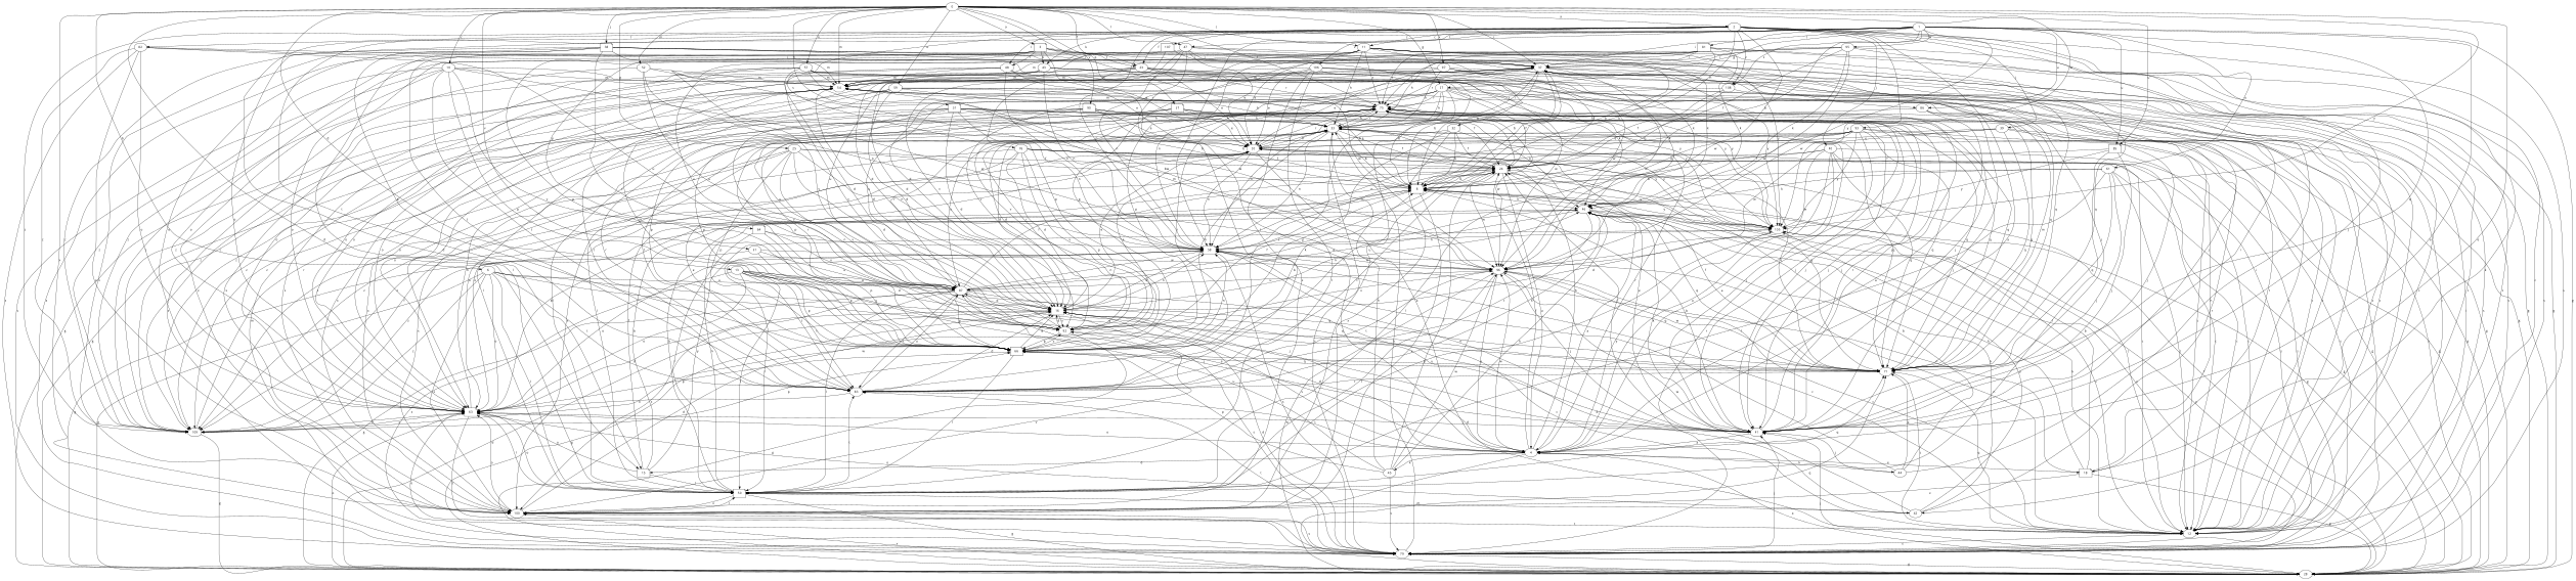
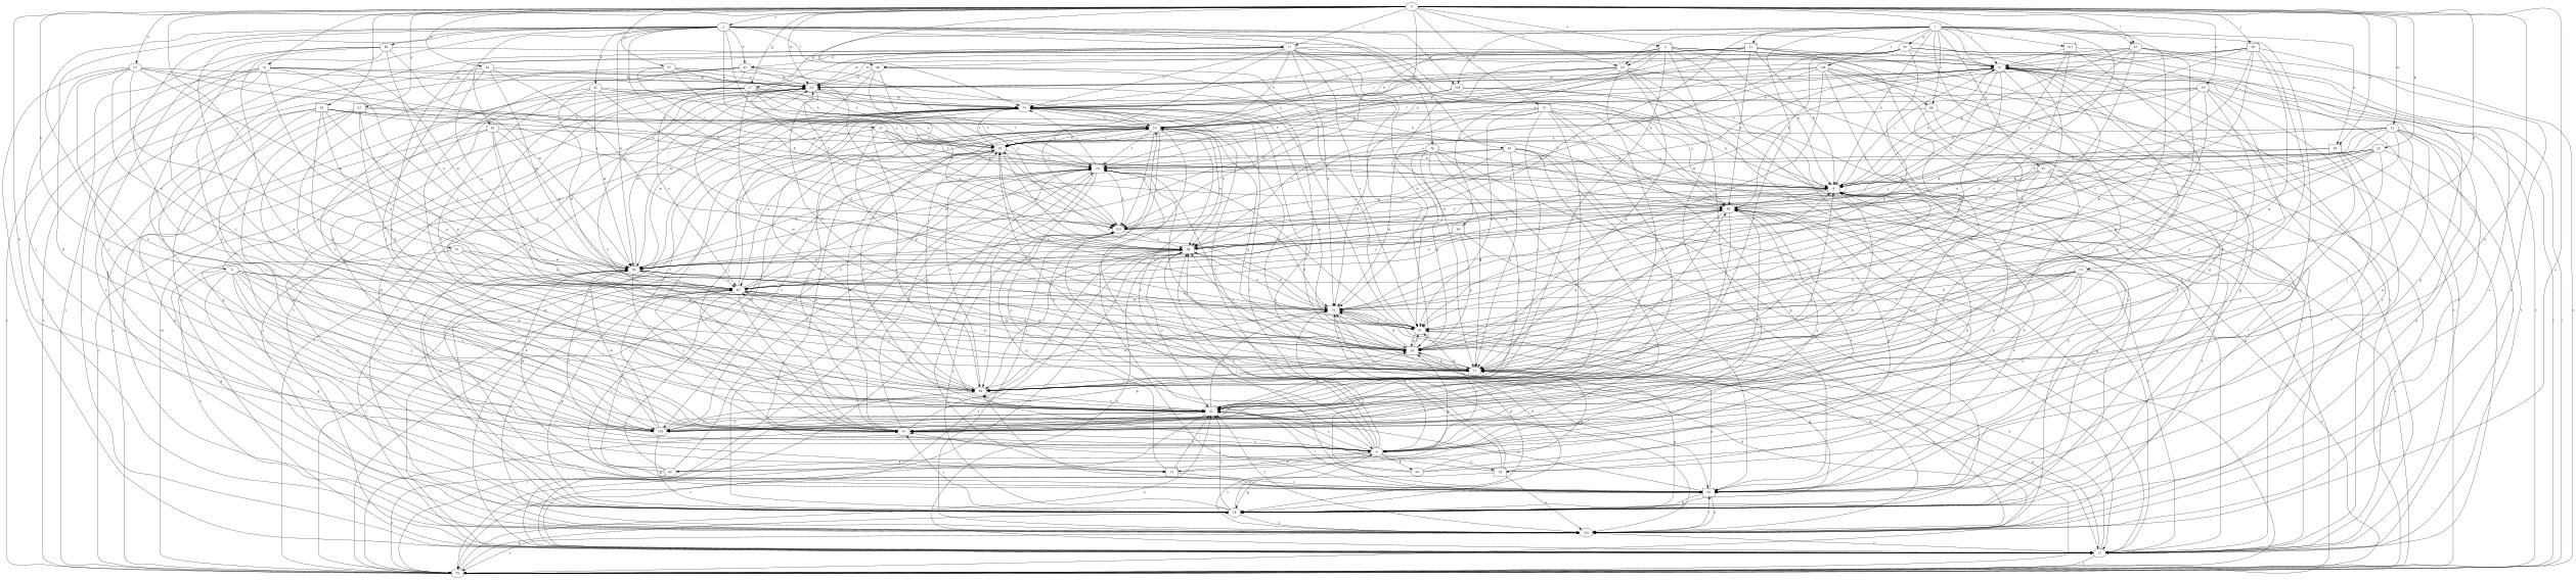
  strict digraph {
    fontname="Open Sans"
    node [fontname="Open Sans" shape=ellipse]
    edge [fontname="Open Sans"]
    2 [shape=octagon]
    0
    3 [shape=note]
    6 [shape=octagon]
    10 [shape=octagon]
    11 [shape=octagon]
    13
    15 [shape=note]
    18 [shape=note]
    23
    25
    27
    31 [shape=note]
    37
    38 [shape=note]
    47
    52 [shape=octagon]
    54 [shape=octagon]
    57
    59 [shape=octagon]
    67 [shape=note]
    75
    85 [shape=note]
    90 [shape=note]
    91
    93
    97
    100 [shape=octagon]
    105
    4
    58 [shape=note]
    96
    108
    12 [shape=octagon]
    32 [shape=octagon]
    39
    40
    41 [shape=octagon]
    42
    43
    48 [shape=octagon]
    76 [shape=octagon]
    79 [shape=octagon]
    82
    83 [shape=octagon]
    109 [shape=octagon]
    8 [shape=note]
    86
    50 [shape=note]
    64 [shape=note]
    28 [shape=octagon]
    63 [shape=note]
    71 [shape=octagon]
    87 [shape=octagon]
    92
    66 [shape=note]
    16 [shape=note]
    33
    46 [shape=octagon]
    24 [shape=note]
    20 [shape=octagon]
    1
    61 [shape=octagon]
    81 [shape=note]
    95
    106
    107 [shape=note]
    44
    45
    2 -> 11 [label=c]
    2 -> 15 [label=d]
    2 -> 105 [label=y]
    2 -> 4 [label=a]
    2 -> 58 [label=n]
    2 -> 96 [label=w]
    2 -> 108 [label=z]
    2 -> 12 [label=c]
    2 -> 32 [label=h]
    2 -> 39 [label=j]
    2 -> 40 [label=j]
    2 -> 41 [label=j]
    2 -> 42 [label=k]
    2 -> 43 [label=k]
    2 -> 48 [label=l]
    2 -> 76 [label=s]
    2 -> 79 [label=s]
    2 -> 82 [label=t]
    2 -> 83 [label=t]
    2 -> 109 [label=z]
    0 -> 2 [label=a]
    0 -> 3 [label=a]
    0 -> 6 [label=b]
    0 -> 10 [label=c]
    0 -> 11 [label=c]
    0 -> 13 [label=d]
    0 -> 15 [label=d]
    0 -> 18 [label=e]
    0 -> 23 [label=f]
    0 -> 25 [label=g]
    0 -> 27 [label=g]
    0 -> 31 [label=h]
    0 -> 37 [label=i]
    0 -> 38 [label=j]
    0 -> 47 [label=l]
    0 -> 52 [label=m]
    0 -> 54 [label=m]
    0 -> 57 [label=n]
    0 -> 59 [label=o]
    0 -> 67 [label=q]
    0 -> 75 [label=r]
    0 -> 85 [label=u]
    0 -> 90 [label=v]
    0 -> 91 [label=v]
    0 -> 93 [label=w]
    0 -> 97 [label=x]
    0 -> 100 [label=x]
    0 -> 105 [label=y]
    3 -> 23 [label=f]
    3 -> 4 [label=a]
    3 -> 96 [label=w]
    3 -> 43 [label=k]
    3 -> 48 [label=l]
    3 -> 79 [label=s]
    3 -> 83 [label=t]
    3 -> 8 [label=b]
    3 -> 86 [label=u]
    3 -> 50 [label=l]
    3 -> 64 [label=p]
    6 -> 100 [label=x]
    6 -> 41 [label=j]
    6 -> 83 [label=t]
    6 -> 109 [label=z]
    6 -> 50 [label=l]
    6 -> 28 [label=g]
    6 -> 63 [label=o]
    6 -> 71 [label=q]
    6 -> 87 [label=u]
    10 -> 54 [label=m]
    10 -> 100 [label=x]
    10 -> 96 [label=w]
    10 -> 79 [label=s]
    10 -> 83 [label=t]
    10 -> 109 [label=z]
    10 -> 8 [label=b]
    10 -> 92 [label=v]
    10 -> 66 [label=p]
    11 -> 37 [label=i]
    11 -> 75 [label=r]
    11 -> 105 [label=y]
    11 -> 58 [label=n]
    11 -> 12 [label=c]
    11 -> 41 [label=j]
    11 -> 63 [label=o]
    11 -> 71 [label=q]
    11 -> 92 [label=v]
    11 -> 66 [label=p]
    11 -> 16 [label=d]
    11 -> 33 [label=h]
    11 -> 46 [label=k]
    13 -> 4 [label=a]
    13 -> 79 [label=s]
    13 -> 83 [label=t]
    13 -> 50 [label=l]
    13 -> 63 [label=o]
    13 -> 71 [label=q]
    13 -> 87 [label=u]
    13 -> 92 [label=v]
    13 -> 66 [label=p]
    13 -> 16 [label=d]
    15 -> 105 [label=y]
    15 -> 8 [label=b]
    15 -> 50 [label=l]
    15 -> 63 [label=o]
    15 -> 24 [label=f]
    18 -> 75 [label=r]
    18 -> 100 [label=x]
    18 -> 58 [label=n]
    18 -> 8 [label=b]
    18 -> 28 [label=g]
    18 -> 33 [label=h]
    18 -> 46 [label=k]
    23 -> 54 [label=m]
    23 -> 75 [label=r]
    23 -> 100 [label=x]
    23 -> 12 [label=c]
    23 -> 41 [label=j]
    23 -> 63 [label=o]
    23 -> 71 [label=q]
    23 -> 16 [label=d]
    23 -> 20 [label=e]
    25 -> 100 [label=x]
    25 -> 58 [label=n]
    25 -> 109 [label=z]
    25 -> 8 [label=b]
    25 -> 92 [label=v]
    25 -> 66 [label=p]
    25 -> 16 [label=d]
    25 -> 24 [label=f]
    27 -> 75 [label=r]
    27 -> 105 [label=y]
    27 -> 79 [label=s]
    27 -> 83 [label=t]
    27 -> 109 [label=z]
    27 -> 8 [label=b]
    27 -> 28 [label=g]
    27 -> 87 [label=u]
    27 -> 92 [label=v]
    27 -> 33 [label=h]
    27 -> 24 [label=f]
    31 -> 58 [label=n]
    31 -> 12 [label=c]
    31 -> 41 [label=j]
    31 -> 83 [label=t]
    31 -> 8 [label=b]
    31 -> 28 [label=g]
    31 -> 63 [label=o]
    31 -> 92 [label=v]
    31 -> 16 [label=d]
    31 -> 33 [label=h]
    31 -> 46 [label=k]
    37 -> 54 [label=m]
    37 -> 75 [label=r]
    37 -> 100 [label=x]
    37 -> 105 [label=y]
    37 -> 96 [label=w]
    37 -> 12 [label=c]
    37 -> 79 [label=s]
    37 -> 109 [label=z]
    37 -> 8 [label=b]
    37 -> 63 [label=o]
    37 -> 87 [label=u]
    37 -> 66 [label=p]
    38 -> 37 [label=i]
    38 -> 54 [label=m]
    38 -> 100 [label=x]
    38 -> 109 [label=z]
-   38 -> 63 [label=o]
    38 -> 71 [label=q]
    38 -> 92 [label=v]
    38 -> 66 [label=p]
    38 -> 46 [label=k]
    38 -> 20 [label=e]
    47 -> 37 [label=i]
    47 -> 100 [label=x]
    47 -> 58 [label=n]
    47 -> 79 [label=s]
    47 -> 8 [label=b]
    47 -> 63 [label=o]
    47 -> 66 [label=p]
    47 -> 20 [label=e]
    52 -> 54 [label=m]
    52 -> 58 [label=n]
    52 -> 96 [label=w]
    52 -> 79 [label=s]
    52 -> 87 [label=u]
    54 -> 75 [label=r]
    54 -> 100 [label=x]
    54 -> 28 [label=g]
    54 -> 63 [label=o]
    54 -> 16 [label=d]
    54 -> 24 [label=f]
    57 -> 54 [label=m]
    57 -> 105 [label=y]
    57 -> 96 [label=w]
    57 -> 12 [label=c]
    57 -> 109 [label=z]
    57 -> 63 [label=o]
    57 -> 87 [label=u]
    57 -> 16 [label=d]
    57 -> 46 [label=k]
    59 -> 75 [label=r]
    59 -> 109 [label=z]
    59 -> 8 [label=b]
    59 -> 50 [label=l]
    59 -> 63 [label=o]
    59 -> 71 [label=q]
    59 -> 16 [label=d]
    59 -> 33 [label=h]
    67 -> 100 [label=x]
    67 -> 41 [label=j]
    67 -> 109 [label=z]
    67 -> 71 [label=q]
    67 -> 66 [label=p]
    67 -> 33 [label=h]
    67 -> 20 [label=e]
    75 -> 54 [label=m]
    75 -> 58 [label=n]
    75 -> 96 [label=w]
    75 -> 41 [label=j]
    75 -> 83 [label=t]
    75 -> 28 [label=g]
    75 -> 66 [label=p]
    75 -> 33 [label=h]
    85 -> 105 [label=y]
    85 -> 12 [label=c]
    85 -> 41 [label=j]
    85 -> 50 [label=l]
    85 -> 24 [label=f]
    90 -> 41 [label=j]
    90 -> 109 [label=z]
    90 -> 8 [label=b]
    90 -> 50 [label=l]
    90 -> 71 [label=q]
    90 -> 87 [label=u]
    90 -> 66 [label=p]
    90 -> 33 [label=h]
    90 -> 20 [label=e]
    91 -> 96 [label=w]
    91 -> 28 [label=g]
    91 -> 87 [label=u]
    91 -> 66 [label=p]
    93 -> 105 [label=y]
    93 -> 4 [label=a]
    93 -> 58 [label=n]
    93 -> 41 [label=j]
    93 -> 8 [label=b]
    93 -> 50 [label=l]
    93 -> 28 [label=g]
    93 -> 71 [label=q]
    93 -> 16 [label=d]
    93 -> 20 [label=e]
    97 -> 54 [label=m]
    97 -> 12 [label=c]
    97 -> 33 [label=h]
    97 -> 46 [label=k]
    97 -> 24 [label=f]
    97 -> 20 [label=e]
    100 -> 12 [label=c]
    100 -> 79 [label=s]
    100 -> 50 [label=l]
    100 -> 63 [label=o]
    100 -> 92 [label=v]
    100 -> 16 [label=d]
    105 -> 58 [label=n]
    105 -> 12 [label=c]
    105 -> 16 [label=d]
    4 -> 15 [label=d]
    4 -> 18 [label=e]
    4 -> 75 [label=r]
    4 -> 100 [label=x]
    4 -> 105 [label=y]
    4 -> 96 [label=w]
    4 -> 83 [label=t]
    4 -> 63 [label=o]
    4 -> 92 [label=v]
    4 -> 16 [label=d]
    4 -> 33 [label=h]
    4 -> 24 [label=f]
    4 -> 44 [label=k]
    4 -> 45 [label=k]
    58 -> 96 [label=w]
    58 -> 12 [label=c]
    58 -> 79 [label=s]
    58 -> 83 [label=t]
    58 -> 50 [label=l]
    58 -> 63 [label=o]
    58 -> 16 [label=d]
    96 -> 54 [label=m]
    96 -> 4 [label=a]
    96 -> 12 [label=c]
    96 -> 41 [label=j]
    96 -> 83 [label=t]
    96 -> 50 [label=l]
    96 -> 71 [label=q]
    96 -> 87 [label=u]
    108 -> 75 [label=r]
    108 -> 12 [label=c]
    108 -> 8 [label=b]
    108 -> 24 [label=f]
    12 -> 37 [label=i]
    12 -> 58 [label=n]
    12 -> 79 [label=s]
    12 -> 71 [label=q]
    12 -> 16 [label=d]
    12 -> 46 [label=k]
    32 -> 100 [label=x]
    32 -> 105 [label=y]
    32 -> 8 [label=b]
    32 -> 66 [label=p]
    32 -> 24 [label=f]
    32 -> 20 [label=e]
    39 -> 96 [label=w]
    39 -> 79 [label=s]
    39 -> 28 [label=g]
    39 -> 71 [label=q]
    39 -> 16 [label=d]
    39 -> 20 [label=e]
    40 -> 4 [label=a]
    40 -> 58 [label=n]
    40 -> 96 [label=w]
    40 -> 12 [label=c]
    40 -> 79 [label=s]
    40 -> 50 [label=l]
    40 -> 71 [label=q]
    40 -> 24 [label=f]
    41 -> 37 [label=i]
    41 -> 75 [label=r]
    41 -> 4 [label=a]
    41 -> 58 [label=n]
    41 -> 8 [label=b]
    41 -> 87 [label=u]
    41 -> 46 [label=k]
    41 -> 24 [label=f]
    41 -> 20 [label=e]
    42 -> 75 [label=r]
    42 -> 105 [label=y]
    42 -> 96 [label=w]
    42 -> 63 [label=o]
    42 -> 16 [label=d]
    42 -> 46 [label=k]
    43 -> 54 [label=m]
    43 -> 105 [label=y]
    43 -> 58 [label=n]
    43 -> 12 [label=c]
    43 -> 41 [label=j]
    43 -> 109 [label=z]
    43 -> 63 [label=o]
    48 -> 54 [label=m]
    48 -> 100 [label=x]
    48 -> 58 [label=n]
    48 -> 96 [label=w]
    48 -> 92 [label=v]
    48 -> 20 [label=e]
    76 -> 12 [label=c]
    76 -> 79 [label=s]
    76 -> 109 [label=z]
    76 -> 63 [label=o]
    76 -> 71 [label=q]
    76 -> 92 [label=v]
    76 -> 66 [label=p]
    76 -> 16 [label=d]
    76 -> 24 [label=f]
    79 -> 37 [label=i]
    79 -> 54 [label=m]
    79 -> 75 [label=r]
    79 -> 41 [label=j]
    79 -> 83 [label=t]
    79 -> 28 [label=g]
    79 -> 63 [label=o]
    79 -> 16 [label=d]
    79 -> 33 [label=k]
    82 -> 37 [label=i]
    82 -> 100 [label=x]
    82 -> 96 [label=w]
    82 -> 79 [label=s]
    82 -> 109 [label=z]
    82 -> 63 [label=o]
    82 -> 87 [label=u]
    83 -> 37 [label=i]
    83 -> 75 [label=r]
    83 -> 63 [label=o]
    83 -> 87 [label=u]
    83 -> 16 [label=d]
    83 -> 46 [label=k]
    83 -> 20 [label=e]
    109 -> 75 [label=r]
    109 -> 96 [label=w]
    109 -> 28 [label=g]
    109 -> 63 [label=o]
    109 -> 66 [label=p]
    109 -> 24 [label=f]
    8 -> 37 [label=i]
    8 -> 100 [label=x]
    8 -> 105 [label=y]
    8 -> 58 [label=n]
    8 -> 28 [label=g]
    8 -> 46 [label=k]
    86 -> 4 [label=a]
    86 -> 41 [label=j]
    86 -> 71 [label=q]
    86 -> 33 [label=h]
-   50 -> 42 [label=m]
+   50 -> 54 [label=m]
    50 -> 100 [label=x]
    50 -> 83 [label=t]
    50 -> 8 [label=b]
    50 -> 28 [label=g]
    50 -> 63 [label=o]
    50 -> 71 [label=q]
    50 -> 46 [label=k]
    64 -> 58 [label=n]
    64 -> 50 [label=l]
    64 -> 87 [label=u]
    64 -> 66 [label=p]
    28 -> 75 [label=r]
    28 -> 100 [label=x]
    28 -> 105 [label=y]
    28 -> 4 [label=a]
-   28 -> 96 [label=w]
    28 -> 41 [label=j]
    28 -> 63 [label=o]
    28 -> 71 [label=q]
    28 -> 16 [label=d]
    28 -> 24 [label=f]
    63 -> 41 [label=j]
    63 -> 79 [label=s]
    63 -> 109 [label=z]
    63 -> 8 [label=b]
    63 -> 50 [label=l]
    63 -> 66 [label=p]
    63 -> 16 [label=d]
    63 -> 33 [label=h]
    71 -> 54 [label=m]
    71 -> 96 [label=w]
    71 -> 12 [label=c]
    71 -> 83 [label=t]
    71 -> 66 [label=p]
    71 -> 24 [label=f]
    71 -> 20 [label=e]
    87 -> 75 [label=r]
    87 -> 100 [label=x]
    87 -> 58 [label=n]
    87 -> 12 [label=c]
    87 -> 41 [label=j]
    87 -> 83 [label=t]
    87 -> 50 [label=l]
    87 -> 28 [label=g]
    87 -> 71 [label=q]
    87 -> 66 [label=p]
    87 -> 16 [label=d]
    87 -> 46 [label=k]
    87 -> 24 [label=f]
    92 -> 75 [label=r]
    92 -> 28 [label=g]
    92 -> 66 [label=p]
    92 -> 16 [label=d]
    92 -> 24 [label=f]
    92 -> 20 [label=e]
    66 -> 54 [label=m]
    66 -> 75 [label=r]
    66 -> 58 [label=n]
    66 -> 8 [label=b]
    66 -> 50 [label=l]
    66 -> 71 [label=q]
    66 -> 92 [label=v]
    66 -> 16 [label=d]
    66 -> 33 [label=h]
    66 -> 24 [label=f]
    16 -> 58 [label=n]
    16 -> 79 [label=s]
    16 -> 28 [label=g]
    16 -> 92 [label=v]
    16 -> 46 [label=k]
    16 -> 20 [label=e]
    33 -> 37 [label=i]
    33 -> 75 [label=r]
    33 -> 100 [label=x]
    33 -> 105 [label=y]
    33 -> 58 [label=n]
    33 -> 41 [label=j]
    33 -> 79 [label=s]
    33 -> 8 [label=b]
    33 -> 50 [label=l]
    33 -> 71 [label=q]
    33 -> 87 [label=u]
    33 -> 24 [label=f]
    33 -> 20 [label=e]
    46 -> 105 [label=y]
    46 -> 4 [label=a]
    46 -> 79 [label=s]
    46 -> 83 [label=t]
    46 -> 109 [label=z]
    46 -> 71 [label=q]
    46 -> 87 [label=u]
    24 -> 75 [label=r]
    24 -> 105 [label=y]
    24 -> 4 [label=a]
    24 -> 96 [label=w]
    24 -> 12 [label=c]
    24 -> 83 [label=t]
    24 -> 8 [label=b]
    20 -> 75 [label=r]
    20 -> 4 [label=a]
    20 -> 58 [label=n]
    20 -> 12 [label=c]
    20 -> 109 [label=z]
    20 -> 63 [label=o]
    20 -> 33 [label=h]
    20 -> 24 [label=f]
    1 -> 23 [label=f]
    1 -> 27 [label=g]
    1 -> 37 [label=i]
    1 -> 47 [label=l]
    1 -> 85 [label=u]
    1 -> 4 [label=a]
    1 -> 58 [label=n]
    1 -> 96 [label=w]
    1 -> 108 [label=z]
    1 -> 8 [label=b]
    1 -> 86 [label=u]
    1 -> 28 [label=g]
    1 -> 63 [label=o]
    1 -> 71 [label=q]
    1 -> 61 [label=o]
    1 -> 81 [label=t]
    1 -> 95 [label=w]
    1 -> 106 [label=z]
    1 -> 107 [label=z]
    61 -> 12 [label=c]
    61 -> 41 [label=j]
    61 -> 8 [label=b]
    61 -> 50 [label=l]
    61 -> 28 [label=g]
    61 -> 71 [label=q]
    61 -> 46 [label=k]
    81 -> 37 [label=i]
    81 -> 54 [label=m]
    81 -> 75 [label=r]
    81 -> 12 [label=c]
    81 -> 8 [label=b]
    81 -> 28 [label=g]
    81 -> 33 [label=h]
    81 -> 46 [label=k]
    81 -> 20 [label=e]
    95 -> 37 [label=i]
    95 -> 75 [label=r]
    95 -> 96 [label=w]
    95 -> 12 [label=c]
    95 -> 79 [label=s]
    95 -> 66 [label=p]
    95 -> 46 [label=k]
    95 -> 24 [label=f]
    106 -> 54 [label=m]
    106 -> 105 [label=y]
    106 -> 12 [label=c]
    106 -> 41 [label=j]
    106 -> 83 [label=t]
    106 -> 50 [label=l]
    106 -> 28 [label=g]
    106 -> 92 [label=v]
    106 -> 20 [label=e]
    107 -> 37 [label=i]
    107 -> 109 [label=z]
    107 -> 28 [label=g]
    107 -> 92 [label=v]
    107 -> 16 [label=d]
    44 -> 37 [label=i]
    44 -> 58 [label=n]
    44 -> 41 [label=j]
    44 -> 8 [label=b]
    44 -> 71 [label=q]
    45 -> 96 [label=w]
    45 -> 79 [label=s]
    45 -> 87 [label=u]
    45 -> 66 [label=p]
    45 -> 33 [label=h]
    45 -> 46 [label=k]
    45 -> 24 [label=f]
  }
